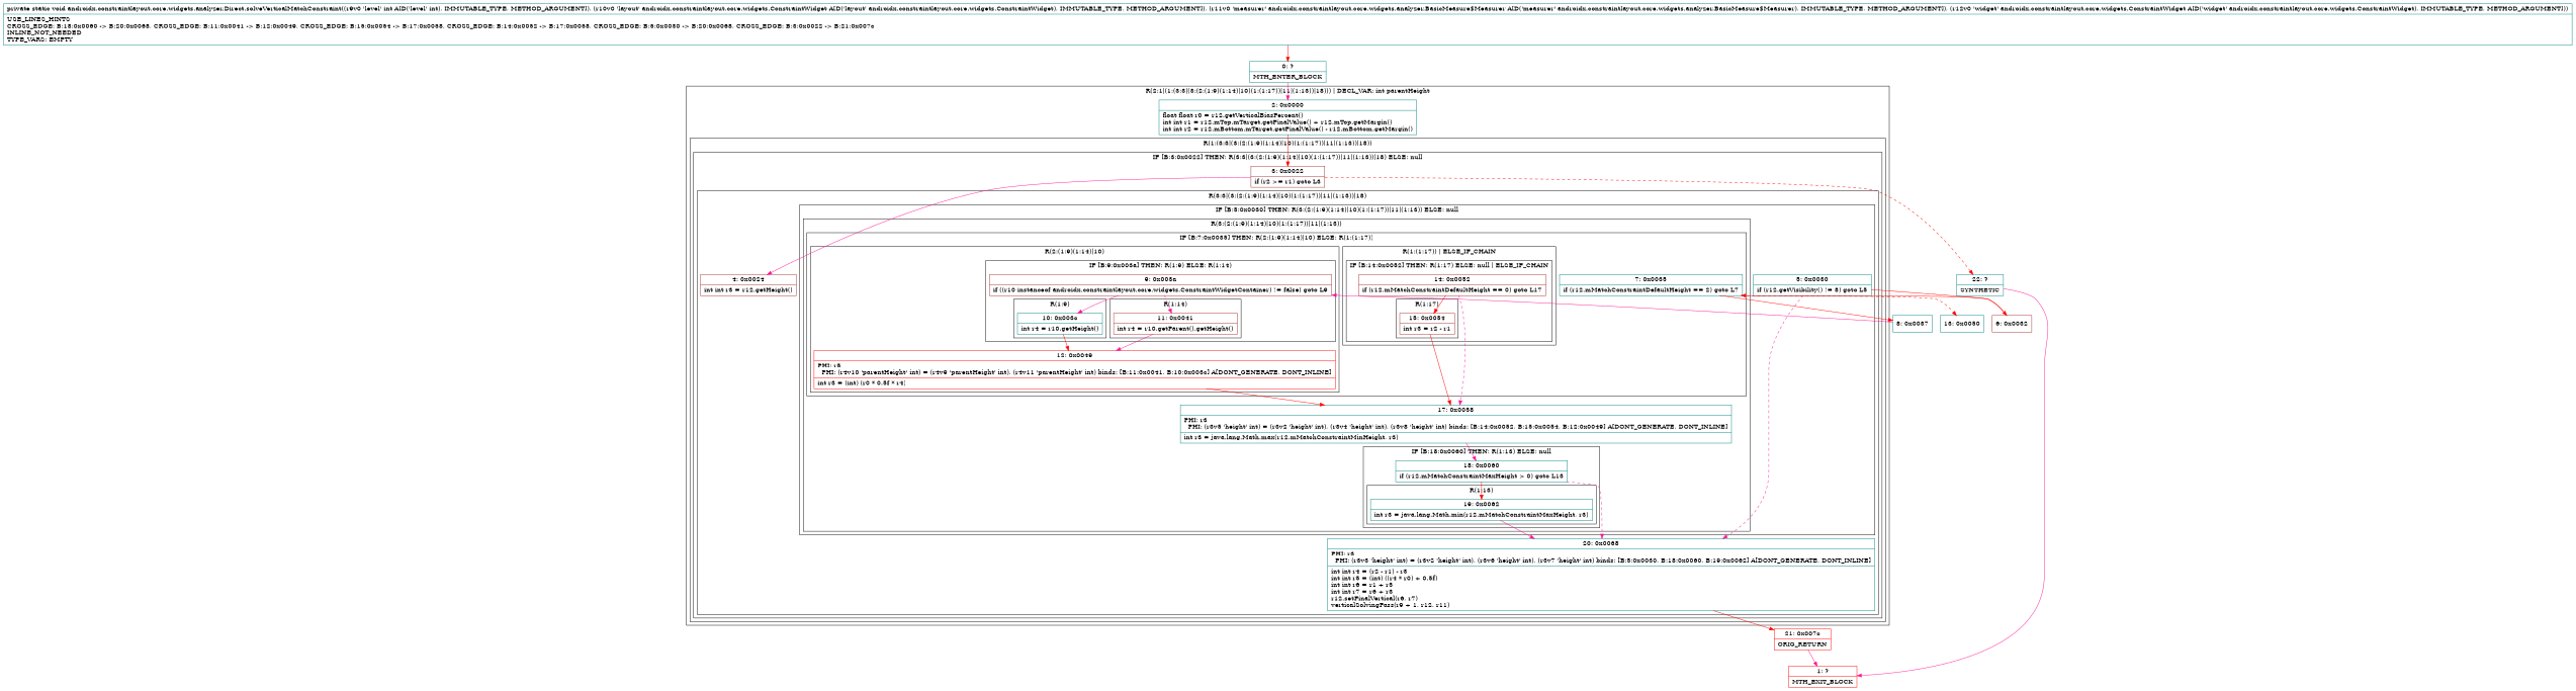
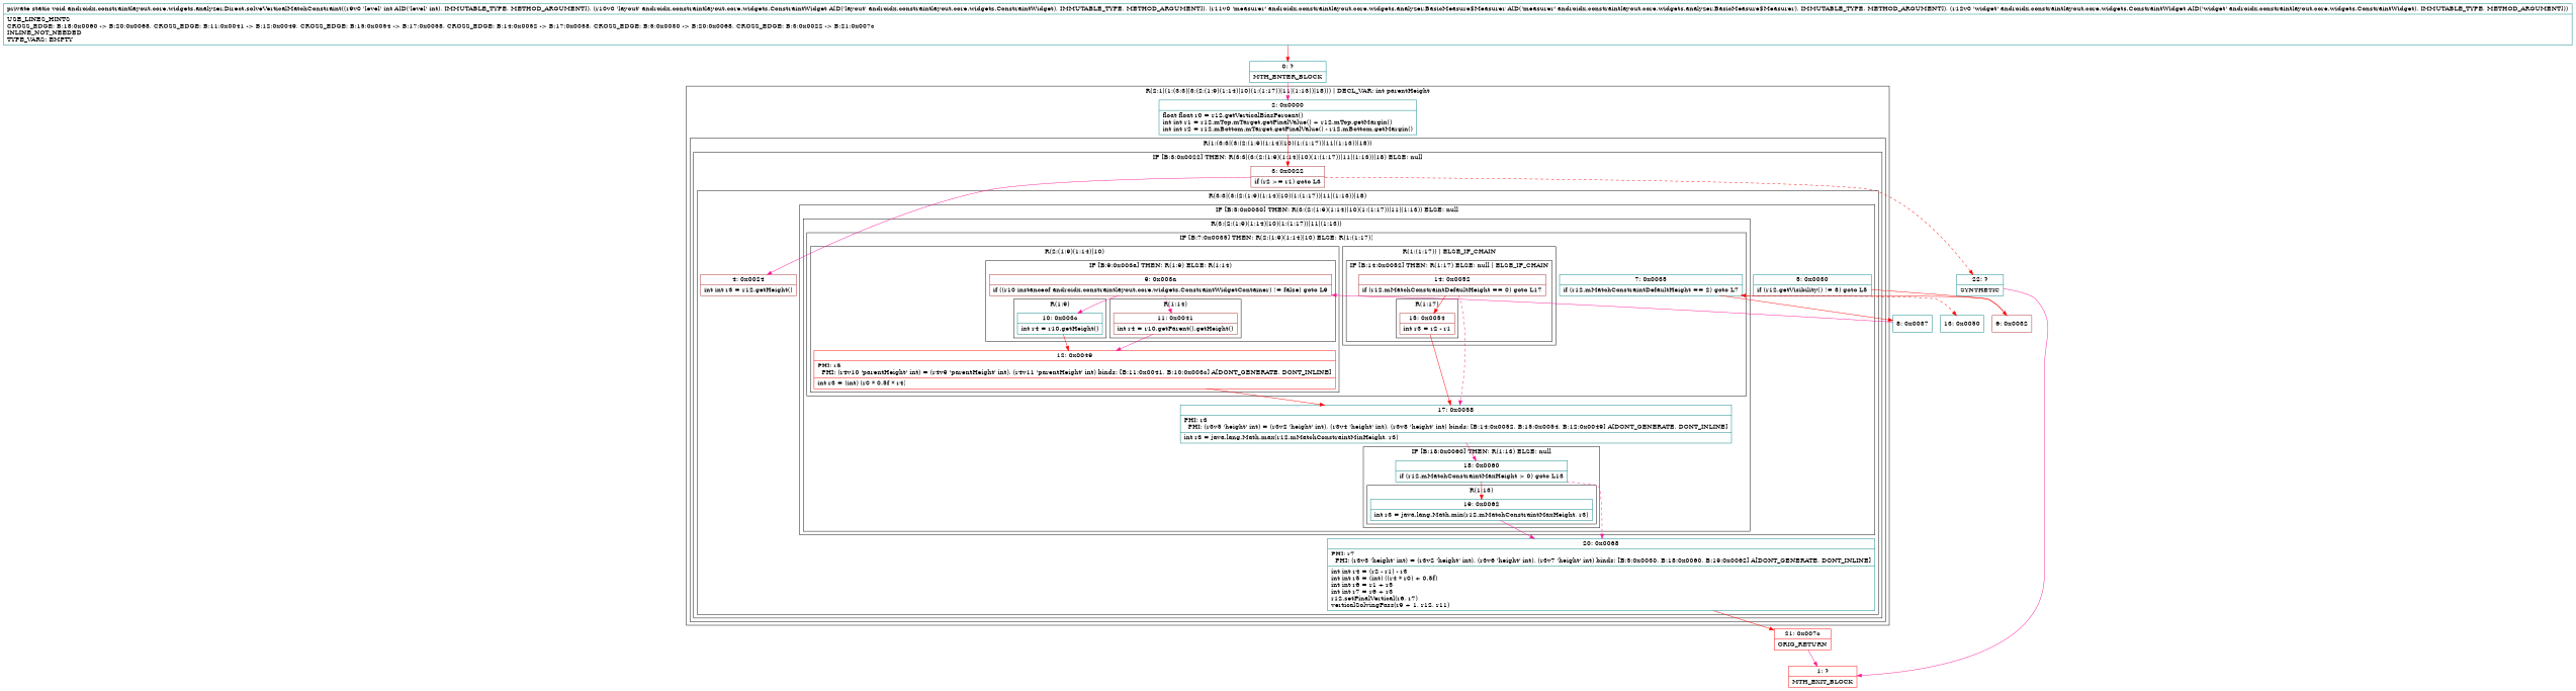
  digraph {
    node [color=teal shape=record]
    edge [color=red]
    n1 [label="{10\:\ 0x003c|int r4 = r10.getHeight()\l}"]
    n2 [color=brown label="{11\:\ 0x0041|int r4 = r10.getParent().getHeight()\l}"]
    n3 [color=brown label="{9\:\ 0x003a|if ((r10 instanceof androidx.constraintlayout.core.widgets.ConstraintWidgetContainer) != false) goto L9\l}"]
    n4 [color=red label="{12\:\ 0x0049|PHI: r5 \l  PHI: (r4v10 'parentHeight' int) = (r4v9 'parentHeight' int), (r4v11 'parentHeight' int) binds: [B:11:0x0041, B:10:0x003c] A[DONT_GENERATE, DONT_INLINE]\l|int r3 = (int) (r0 * 0.5f * r4)\l}"]
    n5 [color=brown label="{15\:\ 0x0054|int r3 = r2 \- r1\l}"]
    n6 [color=brown label="{14\:\ 0x0052|if (r12.mMatchConstraintDefaultHeight == 0) goto L17\l}"]
    n7 [label="{7\:\ 0x0035|if (r12.mMatchConstraintDefaultHeight == 2) goto L7\l}"]
    n8 [label="{19\:\ 0x0062|int r3 = java.lang.Math.min(r12.mMatchConstraintMaxHeight, r3)\l}"]
    n9 [label="{18\:\ 0x0060|if (r12.mMatchConstraintMaxHeight \> 0) goto L13\l}"]
    n10 [label="{17\:\ 0x0058|PHI: r3 \l  PHI: (r3v5 'height' int) = (r3v2 'height' int), (r3v4 'height' int), (r3v8 'height' int) binds: [B:14:0x0052, B:15:0x0054, B:12:0x0049] A[DONT_GENERATE, DONT_INLINE]\l|int r3 = java.lang.Math.max(r12.mMatchConstraintMinHeight, r3)\l}"]
    n11 [label="{5\:\ 0x0030|if (r12.getVisibility() != 8) goto L5\l}"]
    n12 [color=brown label="{4\:\ 0x0024|int int r3 = r12.getHeight()\l}"]
-   n13 [label="{20\:\ 0x0068|PHI: r3 \l  PHI: (r3v3 'height' int) = (r3v2 'height' int), (r3v6 'height' int), (r3v7 'height' int) binds: [B:5:0x0030, B:18:0x0060, B:19:0x0062] A[DONT_GENERATE, DONT_INLINE]\l|int int r4 = (r2 \- r1) \- r3\lint int r5 = (int) ((r4 * r0) + 0.5f)\lint int r6 = r1 + r5\lint int r7 = r6 + r3\lr12.setFinalVertical(r6, r7)\lverticalSolvingPass(r9 + 1, r12, r11)\l}"]
+   n13 [label="{20\:\ 0x0068|PHI: r7 \l  PHI: (r3v3 'height' int) = (r3v2 'height' int), (r3v6 'height' int), (r3v7 'height' int) binds: [B:5:0x0030, B:18:0x0060, B:19:0x0062] A[DONT_GENERATE, DONT_INLINE]\l|int int r4 = (r2 \- r1) \- r3\lint int r5 = (int) ((r4 * r0) + 0.5f)\lint int r6 = r1 + r5\lint int r7 = r6 + r3\lr12.setFinalVertical(r6, r7)\lverticalSolvingPass(r9 + 1, r12, r11)\l}"]
    n14 [color=brown label="{3\:\ 0x0022|if (r2 \>= r1) goto L3\l}"]
    n15 [label="{2\:\ 0x0000|float float r0 = r12.getVerticalBiasPercent()\lint int r1 = r12.mTop.mTarget.getFinalValue() + r12.mTop.getMargin()\lint int r2 = r12.mBottom.mTarget.getFinalValue() \- r12.mBottom.getMargin()\l}"]
    n16 [label="{8\:\ 0x0037}"]
    n17 [label="{13\:\ 0x0050}"]
    n18 [color=brown label="{6\:\ 0x0032}"]
    n19 [color=red label="{21\:\ 0x007c|ORIG_RETURN\l}"]
    n20 [label="{22\:\ ?|SYNTHETIC\l}"]
    n21 [color=red label="{1\:\ ?|MTH_EXIT_BLOCK\l}"]
    n22 [label="{0\:\ ?|MTH_ENTER_BLOCK\l}"]
    n23 [label="{private static void androidx.constraintlayout.core.widgets.analyzer.Direct.solveVerticalMatchConstraint((r9v0 'level' int A[D('level' int), IMMUTABLE_TYPE, METHOD_ARGUMENT]), (r10v0 'layout' androidx.constraintlayout.core.widgets.ConstraintWidget A[D('layout' androidx.constraintlayout.core.widgets.ConstraintWidget), IMMUTABLE_TYPE, METHOD_ARGUMENT]), (r11v0 'measurer' androidx.constraintlayout.core.widgets.analyzer.BasicMeasure$Measurer A[D('measurer' androidx.constraintlayout.core.widgets.analyzer.BasicMeasure$Measurer), IMMUTABLE_TYPE, METHOD_ARGUMENT]), (r12v0 'widget' androidx.constraintlayout.core.widgets.ConstraintWidget A[D('widget' androidx.constraintlayout.core.widgets.ConstraintWidget), IMMUTABLE_TYPE, METHOD_ARGUMENT]))  | USE_LINES_HINTS\lCROSS_EDGE: B:18:0x0060 \-\> B:20:0x0068, CROSS_EDGE: B:11:0x0041 \-\> B:12:0x0049, CROSS_EDGE: B:15:0x0054 \-\> B:17:0x0058, CROSS_EDGE: B:14:0x0052 \-\> B:17:0x0058, CROSS_EDGE: B:5:0x0030 \-\> B:20:0x0068, CROSS_EDGE: B:3:0x0022 \-\> B:21:0x007c\lINLINE_NOT_NEEDED\lTYPE_VARS: EMPTY\l}"]
    subgraph cluster_1 {
      label="R(2:1|(1:(3:3|(3:(2:(1:9)(1:14)|10)(1:(1:17))|11|(1:13))|18))) | DECL_VAR: int parentHeight\l"
      n15
      subgraph cluster_2 {
        label="R(1:(3:3|(3:(2:(1:9)(1:14)|10)(1:(1:17))|11|(1:13))|18))"
        subgraph cluster_3 {
          label="IF [B:3:0x0022] THEN: R(3:3|(3:(2:(1:9)(1:14)|10)(1:(1:17))|11|(1:13))|18) ELSE: null"
          n14
          subgraph cluster_4 {
            label="R(3:3|(3:(2:(1:9)(1:14)|10)(1:(1:17))|11|(1:13))|18)"
            n12
            n13
            subgraph cluster_5 {
              label="IF [B:5:0x0030] THEN: R(3:(2:(1:9)(1:14)|10)(1:(1:17))|11|(1:13)) ELSE: null"
              n11
              subgraph cluster_6 {
                label="R(3:(2:(1:9)(1:14)|10)(1:(1:17))|11|(1:13))"
                n10
                subgraph cluster_7 {
                  label="IF [B:7:0x0035] THEN: R(2:(1:9)(1:14)|10) ELSE: R(1:(1:17))"
                  n7
                  subgraph cluster_8 {
                    label="R(2:(1:9)(1:14)|10)"
                    n4
                    subgraph cluster_9 {
                      label="IF [B:9:0x003a] THEN: R(1:9) ELSE: R(1:14)"
                      n3
                      subgraph cluster_10 {
                        label="R(1:9)"
                        n1
                      }
                      subgraph cluster_11 {
                        label="R(1:14)"
                        n2
                      }
                    }
                  }
                  subgraph cluster_12 {
                    label="R(1:(1:17)) | ELSE_IF_CHAIN\l"
                    subgraph cluster_13 {
                      label="IF [B:14:0x0052] THEN: R(1:17) ELSE: null | ELSE_IF_CHAIN\l"
                      n6
                      subgraph cluster_14 {
                        label="R(1:17)"
                        n5
                      }
                    }
                  }
                }
                subgraph cluster_15 {
                  label="IF [B:18:0x0060] THEN: R(1:13) ELSE: null"
                  n9
                  subgraph cluster_16 {
                    label="R(1:13)"
                    n8
                  }
                }
              }
            }
          }
        }
      }
    }
    n1 -> n4
    n2 -> n4 [color=deeppink]
    n3 -> n1 [color=deeppink]
    n3 -> n2 [color=deeppink style=dashed]
    n4 -> n10
    n5 -> n10
    n6 -> n5
    n6 -> n10 [color=deeppink style=dashed]
    n7 -> n16
    n7 -> n17 [style=dashed]
    n8 -> n13 [color=deeppink]
    n9 -> n8
    n9 -> n13 [color=deeppink style=dashed]
    n10 -> n9 [color=deeppink]
-   n11 -> n13 [color=deeppink style=dashed]
    n11 -> n18
    n13 -> n19
    n14 -> n12 [color=deeppink]
    n14 -> n20 [style=dashed]
    n15 -> n14
    n16 -> n3 [color=deeppink]
    n18 -> n7
    n19 -> n21 [color=deeppink]
    n20 -> n21 [color=deeppink]
    n22 -> n15 [color=deeppink]
    n23 -> n22
  }
